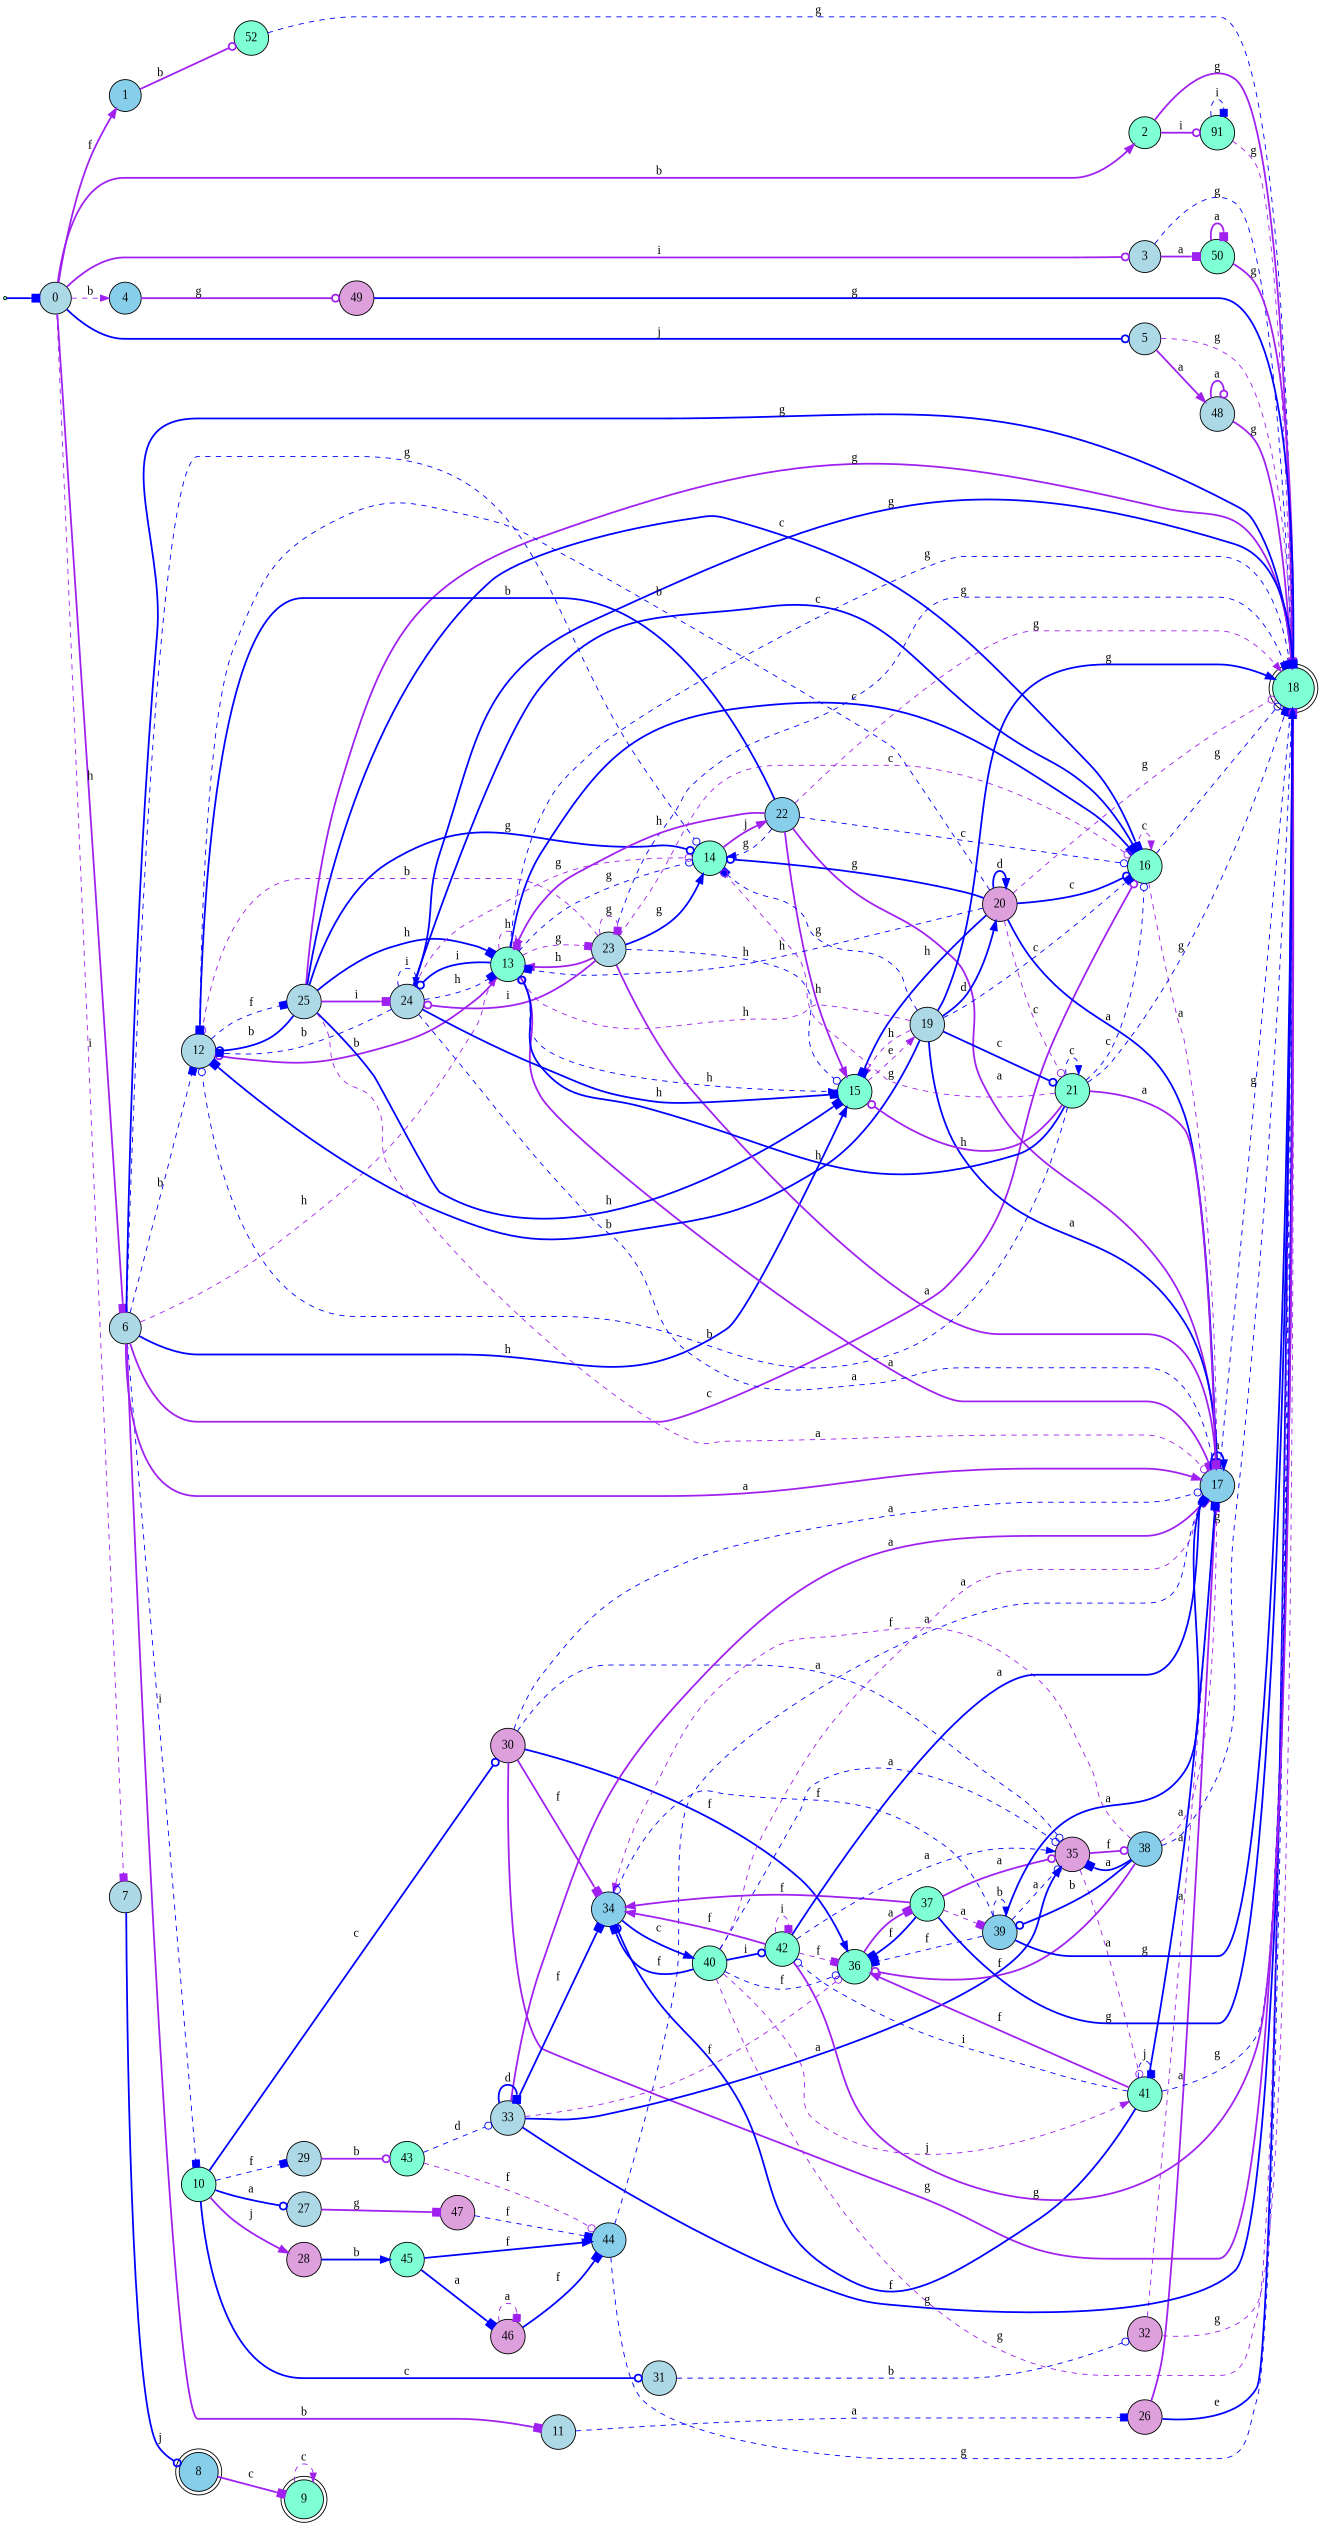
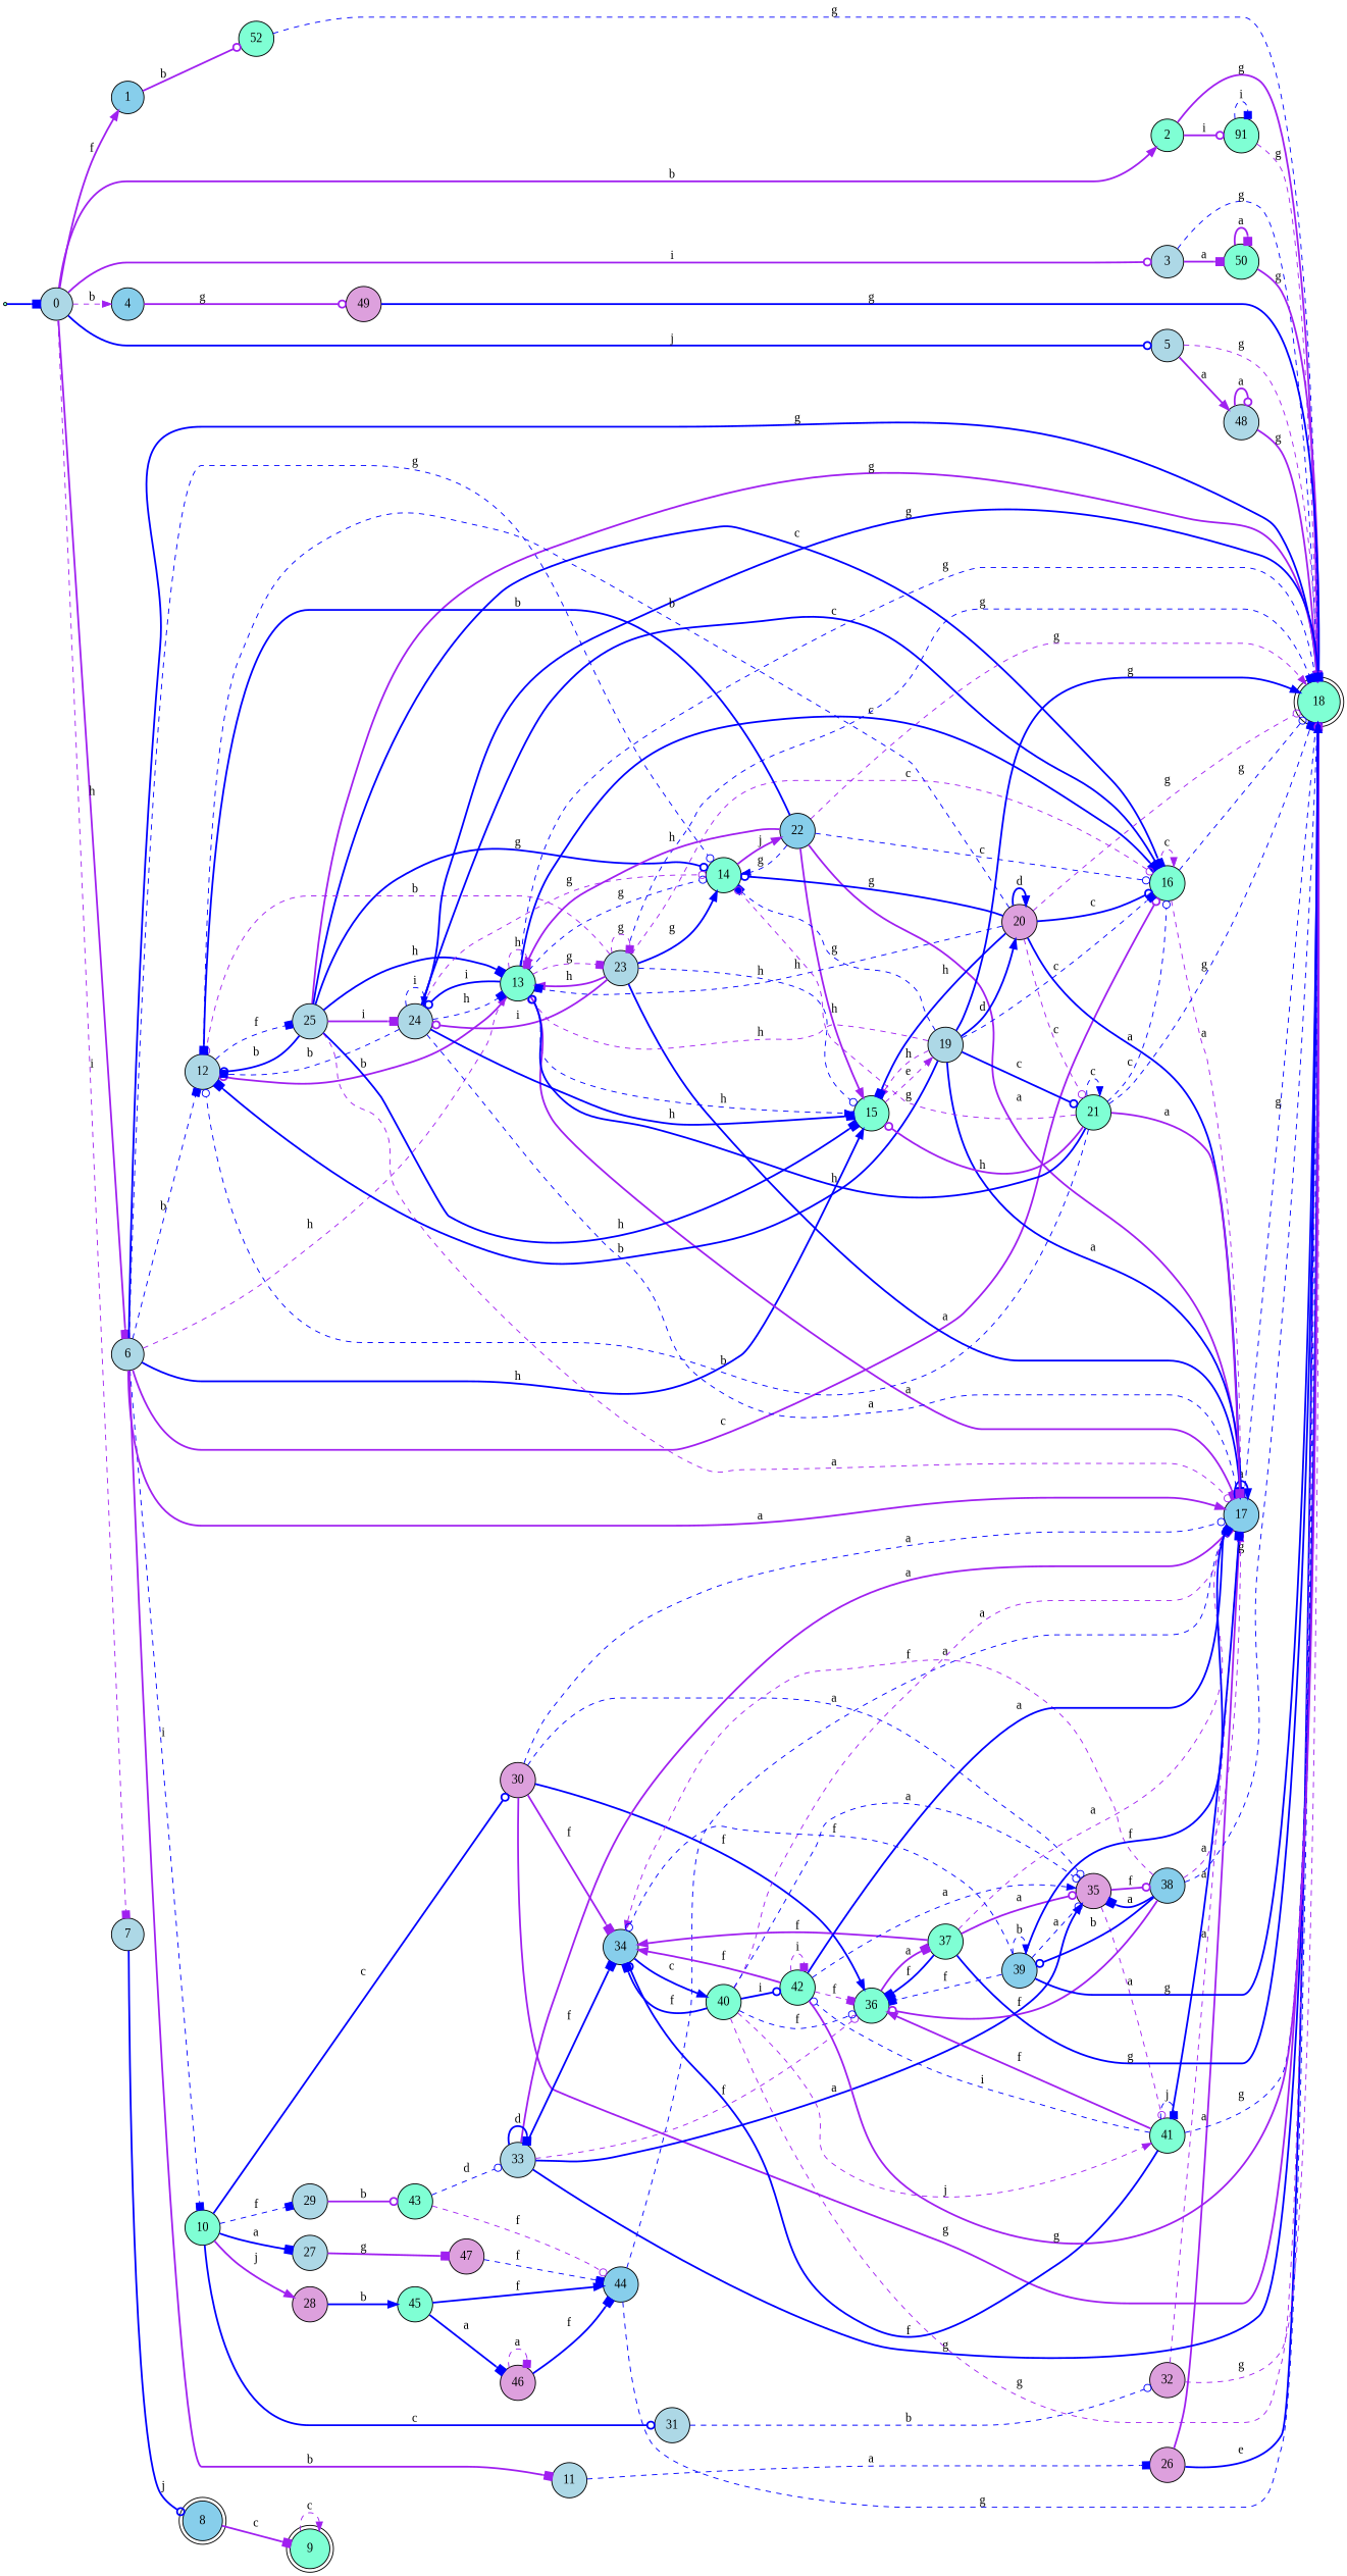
  digraph {
    fontname="Liberation Serif"
    rankdir=LR
    node [fillcolor=aquamarine fontname="Liberation Serif" shape=circle style=filled]
    edge [arrowhead=odot color=blue fontname="Liberation Serif" style=bold]
    dummy0 [shape=point]
    0 [fillcolor=lightblue]
    1 [fillcolor=skyblue]
    2
    3 [fillcolor=lightblue]
    4 [fillcolor=skyblue]
    5 [fillcolor=lightblue]
    6 [fillcolor=lightblue]
    7 [fillcolor=lightblue]
    52
    18 [shape=doublecircle]
    n12 [label=91]
    50
    49 [fillcolor=plum]
    48 [fillcolor=lightblue]
    10
    11 [fillcolor=lightblue]
    12 [fillcolor=lightblue]
    13
    14
    15
    16
    17 [fillcolor=skyblue]
    8 [fillcolor=skyblue shape=doublecircle]
    27 [fillcolor=lightblue]
    28 [fillcolor=plum]
    29 [fillcolor=lightblue]
    30 [fillcolor=plum]
    31 [fillcolor=lightblue]
    26 [fillcolor=plum]
    25 [fillcolor=lightblue]
    23 [fillcolor=lightblue]
    24 [fillcolor=lightblue]
    22 [fillcolor=skyblue]
    19 [fillcolor=lightblue]
    9 [shape=doublecircle]
    47 [fillcolor=plum]
    45
    43
    34 [fillcolor=skyblue]
    35 [fillcolor=plum]
    36
    32 [fillcolor=plum]
    20 [fillcolor=plum]
    21
    44 [fillcolor=skyblue]
    46 [fillcolor=plum]
    33 [fillcolor=lightblue]
    40
    38 [fillcolor=skyblue]
    41
    37
    42
    39 [fillcolor=skyblue]
    dummy0 -> 0 [arrowhead=box]
    0 -> 1 [arrowhead=normal color=purple label=f]
    0 -> 2 [arrowhead=normal color=purple label=b]
    0 -> 3 [color=purple label=i]
    0 -> 4 [arrowhead=normal color=purple label=b style=dashed]
    0 -> 5 [label=j]
    0 -> 6 [arrowhead=box color=purple label=h]
    0 -> 7 [arrowhead=box color=purple label=i style=dashed]
    1 -> 52 [color=purple label=b]
    2 -> 18 [arrowhead=normal color=purple label=g]
    2 -> n12 [color=purple label=i]
    3 -> 18 [label=g style=dashed]
    3 -> 50 [arrowhead=box color=purple label=a]
    4 -> 49 [color=purple label=g]
    5 -> 18 [color=purple label=g style=dashed]
    5 -> 48 [arrowhead=normal color=purple label=a]
    6 -> 18 [arrowhead=normal label=g]
    6 -> 10 [arrowhead=box label=i style=dashed]
    6 -> 11 [arrowhead=box color=purple label=b]
    6 -> 12 [arrowhead=box label=b style=dashed]
    6 -> 13 [arrowhead=normal color=purple label=h style=dashed]
    6 -> 14 [label=g style=dashed]
    6 -> 15 [arrowhead=normal label=h]
    6 -> 16 [color=purple label=c]
    6 -> 17 [arrowhead=normal color=purple label=a]
    7 -> 8 [label=j]
    52 -> 18 [label=g style=dashed]
    n12 -> 18 [arrowhead=box color=purple label=g style=dashed]
    n12 -> n12 [arrowhead=box label=i style=dashed]
    50 -> 18 [arrowhead=normal color=purple label=g]
    50 -> 50 [arrowhead=box color=purple label=a]
    49 -> 18 [arrowhead=box label=g]
    48 -> 18 [color=purple label=g]
    48 -> 48 [color=purple label=a]
-   10 -> 27 [label=a]
+   10 -> 27 [arrowhead=box label=a]
    10 -> 28 [arrowhead=normal color=purple label=j]
    10 -> 29 [arrowhead=box label=f style=dashed]
    10 -> 30 [label=c]
    10 -> 31 [label=c]
    11 -> 26 [arrowhead=box label=a style=dashed]
    12 -> 25 [arrowhead=box label=f style=dashed]
    13 -> 18 [arrowhead=box label=g style=dashed]
    13 -> 12 [color=purple label=b]
    13 -> 13 [arrowhead=box color=purple label=h style=dashed]
    13 -> 14 [label=g style=dashed]
    13 -> 15 [arrowhead=normal label=h style=dashed]
    13 -> 16 [arrowhead=box label=c]
    13 -> 17 [arrowhead=box color=purple label=a]
    13 -> 23 [arrowhead=box color=purple label=g style=dashed]
    13 -> 24 [label=i]
    14 -> 22 [arrowhead=normal color=purple label=j]
    15 -> 19 [arrowhead=normal color=purple label=e style=dashed]
    16 -> 18 [label=g style=dashed]
    16 -> 16 [arrowhead=normal color=purple label=c style=dashed]
    16 -> 17 [arrowhead=normal color=purple label=a style=dashed]
    17 -> 18 [arrowhead=box label=g style=dashed]
    17 -> 17 [arrowhead=normal label=a]
    8 -> 9 [arrowhead=box color=purple label=c]
    27 -> 47 [arrowhead=box color=purple label=g]
    28 -> 45 [arrowhead=normal label=b]
    29 -> 43 [color=purple label=b]
    30 -> 18 [arrowhead=box color=purple label=g]
    30 -> 17 [label=a style=dashed]
    30 -> 34 [arrowhead=box color=purple label=f]
    30 -> 35 [label=a style=dashed]
    30 -> 36 [arrowhead=normal label=f]
    31 -> 32 [label=b style=dashed]
    26 -> 18 [label=e]
    26 -> 17 [color=purple label=a]
    25 -> 18 [arrowhead=normal color=purple label=g]
    25 -> 12 [label=b]
    25 -> 13 [arrowhead=box label=h]
    25 -> 14 [label=g]
    25 -> 15 [arrowhead=box label=h]
    25 -> 16 [arrowhead=box label=c]
    25 -> 17 [color=purple label=a style=dashed]
    25 -> 24 [arrowhead=box color=purple label=i]
    23 -> 18 [arrowhead=box label=g style=dashed]
    23 -> 12 [color=purple label=b style=dashed]
    23 -> 13 [arrowhead=normal color=purple label=h]
    23 -> 14 [arrowhead=normal label=g]
    23 -> 15 [label=h style=dashed]
    23 -> 16 [color=purple label=c style=dashed]
-   23 -> 17 [arrowhead=normal color=purple label=a]
+   23 -> 17 [arrowhead=normal label=a]
    23 -> 23 [arrowhead=box color=purple label=g style=dashed]
    23 -> 24 [color=purple label=i]
    24 -> 18 [arrowhead=box label=g]
    24 -> 12 [arrowhead=box label=b style=dashed]
    24 -> 13 [arrowhead=box label=h style=dashed]
    24 -> 14 [color=purple label=g style=dashed]
    24 -> 15 [arrowhead=box label=h]
    24 -> 16 [label=c]
    24 -> 17 [label=a style=dashed]
    24 -> 24 [arrowhead=normal label=i style=dashed]
    22 -> 18 [arrowhead=normal color=purple label=g style=dashed]
    22 -> 12 [arrowhead=box label=b]
    22 -> 13 [arrowhead=normal color=purple label=h]
    22 -> 14 [arrowhead=normal label=g style=dashed]
    22 -> 15 [arrowhead=normal color=purple label=h]
    22 -> 16 [label=c style=dashed]
    22 -> 17 [arrowhead=box color=purple label=a]
    19 -> 18 [arrowhead=normal label=g]
    19 -> 12 [arrowhead=box label=b]
    19 -> 13 [color=purple label=h style=dashed]
    19 -> 14 [arrowhead=box label=g style=dashed]
    19 -> 15 [arrowhead=normal color=purple label=h style=dashed]
    19 -> 16 [arrowhead=box label=c style=dashed]
    19 -> 17 [arrowhead=box label=a]
    19 -> 20 [arrowhead=normal label=d]
    19 -> 21 [label=c]
    9 -> 9 [arrowhead=normal color=purple label=c style=dashed]
    47 -> 44 [arrowhead=box label=f style=dashed]
    45 -> 44 [arrowhead=normal label=f]
    45 -> 46 [arrowhead=box label=a]
    43 -> 44 [color=purple label=f style=dashed]
    43 -> 33 [label=d style=dashed]
    34 -> 40 [arrowhead=normal label=c]
    35 -> 38 [color=purple label=f]
    35 -> 41 [color=purple label=a style=dashed]
    36 -> 37 [arrowhead=box color=purple label=a]
    32 -> 18 [arrowhead=normal color=purple label=g style=dashed]
    32 -> 17 [color=purple label=a style=dashed]
    20 -> 18 [color=purple label=g style=dashed]
    20 -> 12 [label=b style=dashed]
    20 -> 13 [arrowhead=box label=h style=dashed]
    20 -> 14 [label=g]
    20 -> 15 [arrowhead=box label=h]
    20 -> 16 [label=c]
    20 -> 17 [arrowhead=normal label=a]
    20 -> 20 [arrowhead=normal label=d]
    20 -> 21 [color=purple label=c style=dashed]
    21 -> 18 [arrowhead=box label=g style=dashed]
    21 -> 12 [label=b style=dashed]
    21 -> 13 [label=h]
    21 -> 14 [color=purple label=g style=dashed]
    21 -> 15 [color=purple label=h]
    21 -> 16 [label=c style=dashed]
    21 -> 17 [arrowhead=box color=purple label=a]
    21 -> 21 [arrowhead=normal label=c style=dashed]
    44 -> 18 [arrowhead=box label=g style=dashed]
    44 -> 17 [arrowhead=normal label=a style=dashed]
    46 -> 44 [arrowhead=box label=f]
    46 -> 46 [arrowhead=box color=purple label=a style=dashed]
    33 -> 18 [arrowhead=normal label=g]
    33 -> 17 [arrowhead=box color=purple label=a]
    33 -> 34 [arrowhead=box label=f]
    33 -> 35 [arrowhead=normal label=a]
    33 -> 36 [color=purple label=f style=dashed]
    33 -> 33 [arrowhead=box label=d]
    40 -> 18 [color=purple label=g style=dashed]
    40 -> 17 [color=purple label=a style=dashed]
    40 -> 34 [arrowhead=box label=f]
    40 -> 35 [label=a style=dashed]
    40 -> 36 [label=f style=dashed]
    40 -> 41 [arrowhead=normal color=purple label=j style=dashed]
    40 -> 42 [label=i]
    38 -> 18 [label=g style=dashed]
    38 -> 17 [arrowhead=normal color=purple label=a style=dashed]
    38 -> 34 [arrowhead=normal color=purple label=f style=dashed]
    38 -> 35 [arrowhead=box label=a]
    38 -> 36 [color=purple label=f]
    38 -> 39 [label=b]
    41 -> 18 [arrowhead=normal label=g style=dashed]
    41 -> 17 [arrowhead=box label=a]
    41 -> 34 [label=f]
    41 -> 36 [arrowhead=normal color=purple label=f]
    41 -> 41 [arrowhead=box label=j style=dashed]
    41 -> 42 [label=i style=dashed]
    37 -> 18 [label=g]
-   37 -> 39 [arrowhead=box color=purple label=a style=dashed]
+   37 -> 17 [arrowhead=box color=purple label=a style=dashed]
    37 -> 34 [arrowhead=normal color=purple label=f]
    37 -> 35 [color=purple label=a]
    37 -> 36 [arrowhead=box label=f]
    42 -> 18 [color=purple label=g]
    42 -> 17 [arrowhead=box label=a]
    42 -> 34 [arrowhead=normal color=purple label=f]
    42 -> 35 [arrowhead=normal label=a style=dashed]
    42 -> 36 [arrowhead=box color=purple label=f style=dashed]
    42 -> 42 [arrowhead=box color=purple label=i style=dashed]
    39 -> 18 [arrowhead=normal label=g]
-   39 -> 17 [label=a]
+   39 -> 17 [label=f]
    39 -> 34 [label=f style=dashed]
    39 -> 35 [label=a style=dashed]
    39 -> 36 [arrowhead=box label=f style=dashed]
    39 -> 39 [arrowhead=normal label=b style=dashed]
  }
